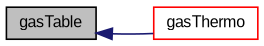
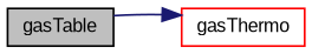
  digraph {
    rankdir=LR
    fontname="Liberation Sans"
    node [fontname="Liberation Sans" fontsize=10 shape=record]
    n1 [color=black fillcolor=grey75 fontcolor=black height=0.2 label=gasTable style=filled width=0.4]
    n2 [color=red height=0.2 label=gasThermo width=0.4]
-   n1 -> n2 [color=midnightblue dir=back fontname="Liberation Sans" fontsize=10 labelfontname=FreeSans labelfontsize=10 style=solid]
+   n2 -> n1 [color=midnightblue dir=back fontname="Liberation Sans" fontsize=10 labelfontname=FreeSans labelfontsize=10 style=solid]
  }
